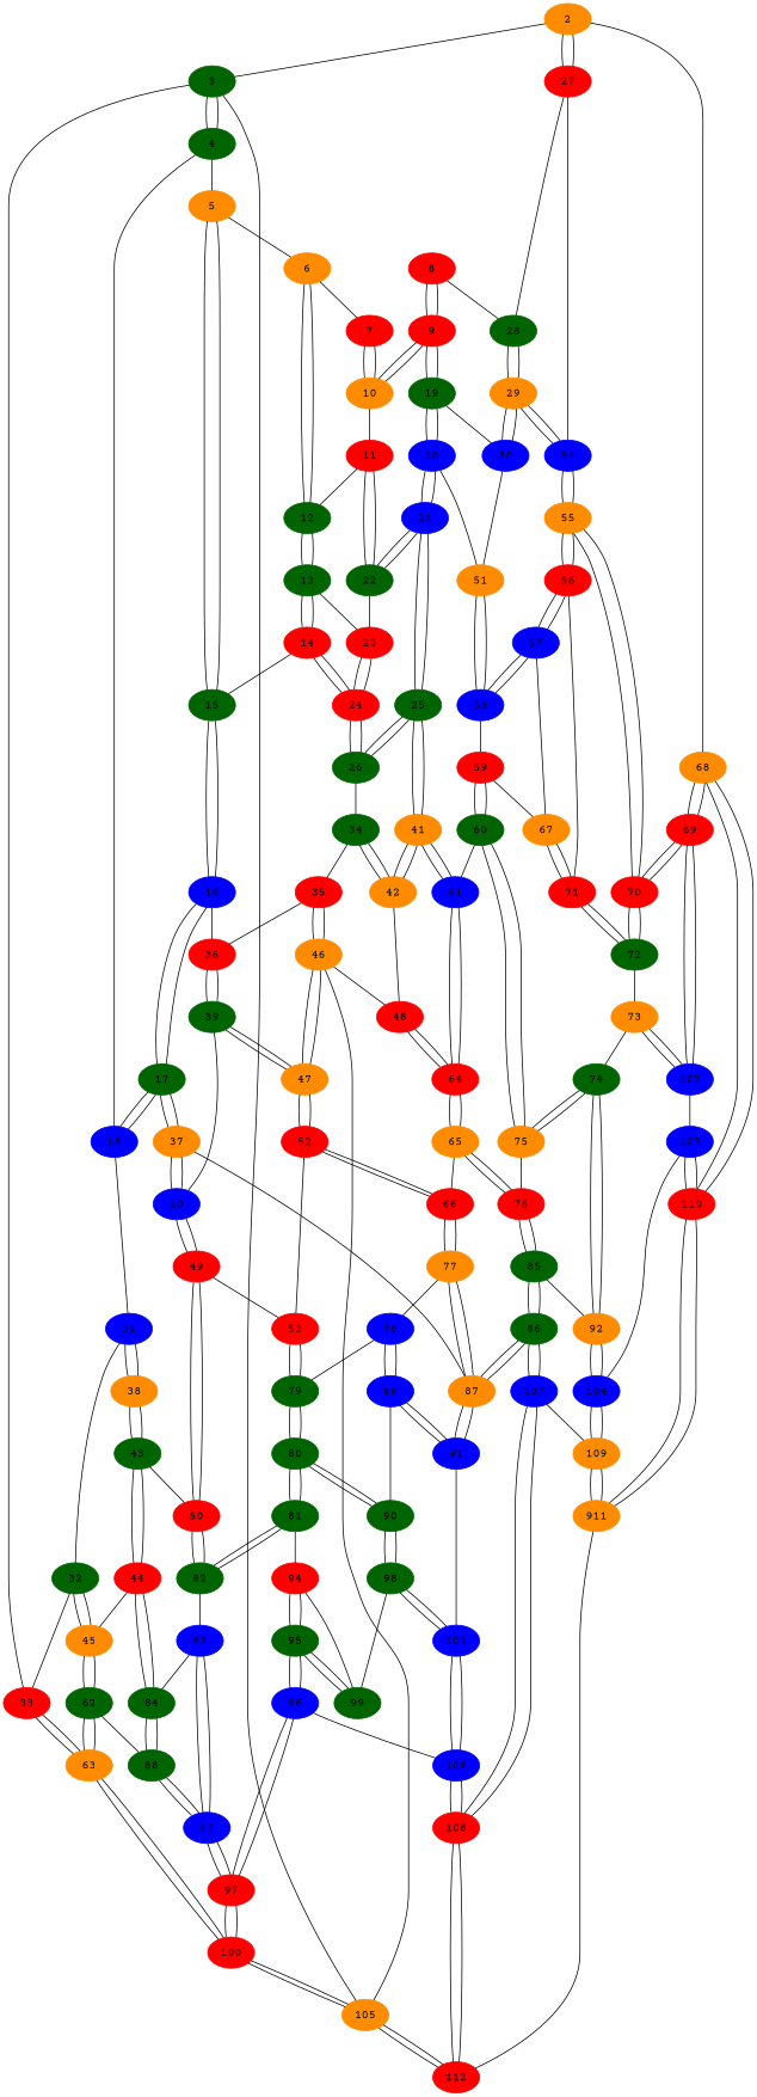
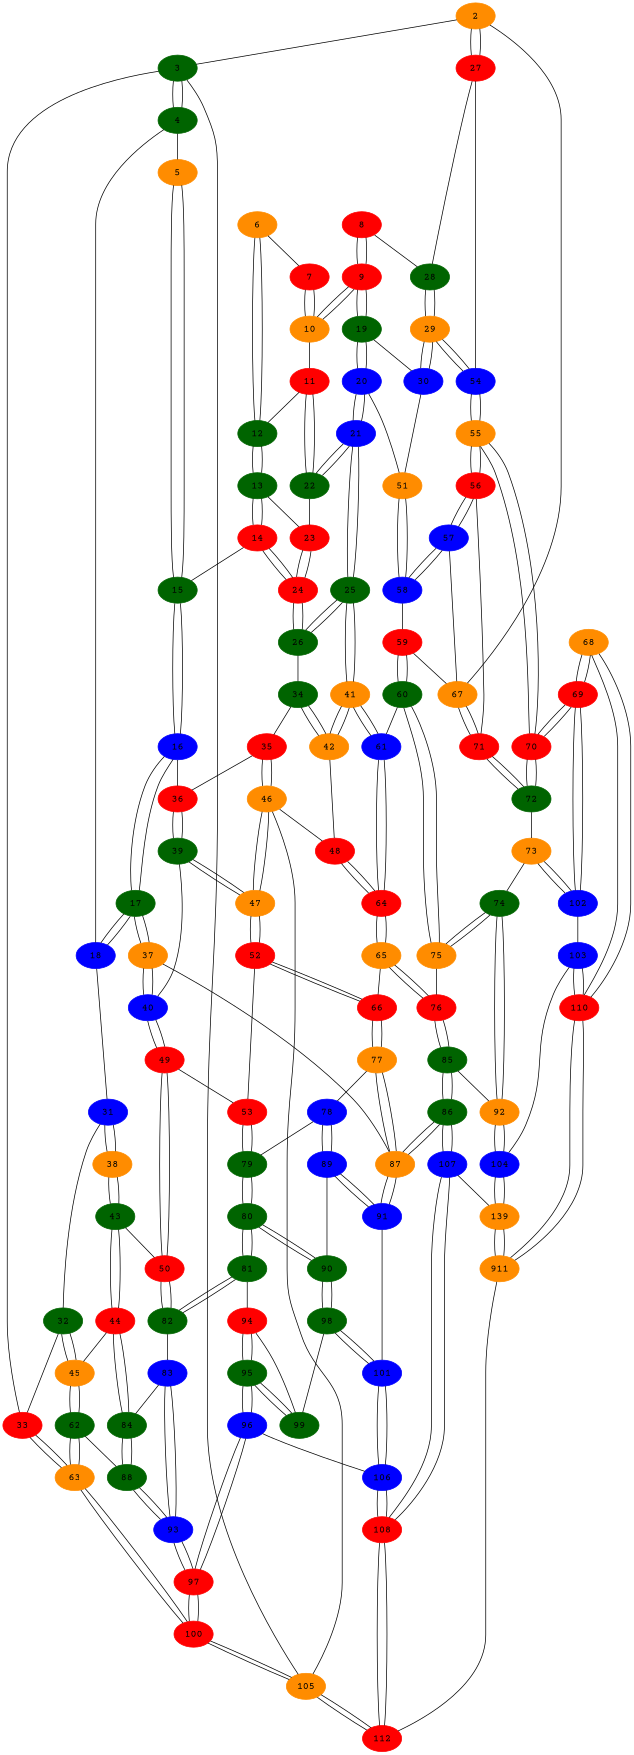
  graph {
    fontname="Courier Prime"
    node [color=darkgreen fontname="Courier Prime" style=filled]
    edge [fontname="Courier Prime"]
    2 [color=darkorange]
    3
    27 [color=red]
    68 [color=darkorange]
    8 [color=red]
    9 [color=red]
    28
    4
    33 [color=red]
    105 [color=darkorange]
    54 [color=blue]
    69 [color=red]
    110 [color=red]
    5 [color=darkorange]
    18 [color=blue]
    63 [color=darkorange]
    112 [color=red]
    6 [color=darkorange]
    15
    31 [color=blue]
    7 [color=red]
    12
    16 [color=blue]
    10 [color=darkorange]
    13
    11 [color=red]
    19
    29 [color=darkorange]
    20 [color=blue]
    30 [color=blue]
    22
    23 [color=red]
    14 [color=red]
    24 [color=red]
    26
    17
    36 [color=red]
    37 [color=darkorange]
    39
    40 [color=blue]
    87 [color=darkorange]
    32
    38 [color=darkorange]
    21 [color=blue]
    51 [color=darkorange]
    25
    58 [color=blue]
    41 [color=darkorange]
    34
    42 [color=darkorange]
    61 [color=blue]
    35 [color=red]
    55 [color=darkorange]
    45 [color=darkorange]
    43
    62
    100 [color=red]
    46 [color=darkorange]
    48 [color=red]
    47 [color=darkorange]
    49 [color=red]
    44 [color=red]
    50 [color=red]
    52 [color=red]
    53 [color=red]
    64 [color=red]
    84
    82
    88
    66 [color=red]
    65 [color=darkorange]
    79
    83 [color=blue]
    59 [color=red]
    77 [color=darkorange]
    80
    56 [color=red]
    70 [color=red]
    57 [color=blue]
    71 [color=red]
    72
    67 [color=darkorange]
    60
    75 [color=darkorange]
    76 [color=red]
    93 [color=blue]
    85
    78 [color=blue]
    102 [color=blue]
    n90 [color=darkorange label=911]
    103 [color=blue]
    73 [color=darkorange]
    74
    92 [color=darkorange]
    104 [color=blue]
    86
    89 [color=blue]
    91 [color=blue]
    90
    81
    94 [color=red]
    98
    95
    99
    97 [color=red]
    107 [color=blue]
-   109 [color=darkorange]
+   109 [color=darkorange label=139]
    108 [color=red]
    101 [color=blue]
    106 [color=blue]
    96 [color=blue]
    2 -- 3
    2 -- 27
    2 -- 27
-   2 -- 68
+   2 -- 67
    3 -- 4
    3 -- 4
    3 -- 33
    3 -- 105
    27 -- 28
    27 -- 54
    68 -- 69
    68 -- 69
    68 -- 110
    68 -- 110
    8 -- 9
    8 -- 9
    8 -- 28
    9 -- 10
    9 -- 10
    9 -- 19
    9 -- 19
    28 -- 29
    28 -- 29
    4 -- 5
    4 -- 18
    33 -- 63
    33 -- 63
    105 -- 112
    105 -- 112
    54 -- 55
    54 -- 55
    69 -- 70
    69 -- 70
    69 -- 102
    69 -- 102
    110 -- n90
    110 -- n90
-   5 -- 6
    5 -- 15
    5 -- 15
    18 -- 31
    63 -- 100
    63 -- 100
    6 -- 7
    6 -- 12
    6 -- 12
    15 -- 16
    15 -- 16
    31 -- 32
    31 -- 38
    31 -- 38
    7 -- 10
    7 -- 10
    12 -- 13
    12 -- 13
    16 -- 17
    16 -- 17
    16 -- 36
    10 -- 11
    13 -- 23
    13 -- 14
    13 -- 14
    11 -- 12
    11 -- 22
    11 -- 22
    19 -- 20
    19 -- 20
    19 -- 30
    29 -- 54
    29 -- 54
    29 -- 30
    29 -- 30
    20 -- 21
    20 -- 21
    20 -- 51
    30 -- 51
    22 -- 23
    23 -- 24
    23 -- 24
    14 -- 15
    14 -- 24
    14 -- 24
    24 -- 26
    24 -- 26
    26 -- 34
    17 -- 18
    17 -- 18
    17 -- 37
    17 -- 37
    36 -- 39
    36 -- 39
    37 -- 40
    37 -- 40
    37 -- 87
    39 -- 40
    39 -- 47
    39 -- 47
    40 -- 49
    40 -- 49
    87 -- 91
    87 -- 91
    32 -- 33
    32 -- 45
    32 -- 45
    38 -- 43
    38 -- 43
    21 -- 22
    21 -- 22
    21 -- 25
    21 -- 25
    51 -- 58
    51 -- 58
    25 -- 26
    25 -- 26
    25 -- 41
    25 -- 41
    58 -- 59
    41 -- 42
    41 -- 42
    41 -- 61
    41 -- 61
    34 -- 42
    34 -- 42
    34 -- 35
    42 -- 48
    61 -- 64
    61 -- 64
    35 -- 36
    35 -- 46
    35 -- 46
    55 -- 56
    55 -- 56
    55 -- 70
    55 -- 70
    45 -- 62
    45 -- 62
    43 -- 44
    43 -- 44
    43 -- 50
    62 -- 63
    62 -- 63
    62 -- 88
    100 -- 105
    100 -- 105
    46 -- 105
    46 -- 48
    46 -- 47
    46 -- 47
    48 -- 64
    48 -- 64
    47 -- 52
    47 -- 52
    49 -- 50
    49 -- 50
    49 -- 53
    44 -- 45
    44 -- 84
    44 -- 84
    50 -- 82
    50 -- 82
    52 -- 53
    52 -- 66
    52 -- 66
    53 -- 79
    53 -- 79
    64 -- 65
    64 -- 65
    84 -- 88
    84 -- 88
    82 -- 83
    88 -- 93
    88 -- 93
    66 -- 77
    66 -- 77
    65 -- 66
    65 -- 76
    65 -- 76
    79 -- 80
    79 -- 80
    83 -- 84
    83 -- 93
    83 -- 93
    59 -- 67
    59 -- 60
    59 -- 60
    77 -- 87
    77 -- 87
    77 -- 78
    80 -- 90
    80 -- 90
    80 -- 81
    80 -- 81
    56 -- 57
    56 -- 57
    56 -- 71
    70 -- 72
    70 -- 72
    57 -- 58
    57 -- 58
    57 -- 67
    71 -- 72
    71 -- 72
    72 -- 73
    67 -- 71
    67 -- 71
    60 -- 61
    60 -- 75
    60 -- 75
    75 -- 76
    76 -- 85
    76 -- 85
    93 -- 97
    93 -- 97
    85 -- 92
    85 -- 86
    85 -- 86
    78 -- 79
    78 -- 89
    78 -- 89
    102 -- 103
    n90 -- 112
    103 -- 110
    103 -- 110
    103 -- 104
    73 -- 102
    73 -- 102
    73 -- 74
    74 -- 75
    74 -- 75
    74 -- 92
    74 -- 92
    92 -- 104
    92 -- 104
    104 -- 109
    104 -- 109
    86 -- 87
    86 -- 87
    86 -- 107
    86 -- 107
    89 -- 91
    89 -- 91
    89 -- 90
    91 -- 101
    90 -- 98
    90 -- 98
    81 -- 82
    81 -- 82
    81 -- 94
    94 -- 95
    94 -- 95
    94 -- 99
    98 -- 99
    98 -- 101
    98 -- 101
    95 -- 99
    95 -- 99
    95 -- 96
    95 -- 96
    97 -- 100
    97 -- 100
    107 -- 109
    107 -- 108
    107 -- 108
    109 -- n90
    109 -- n90
    108 -- 112
    108 -- 112
    101 -- 106
    101 -- 106
    106 -- 108
    106 -- 108
    96 -- 97
    96 -- 97
    96 -- 106
  }
